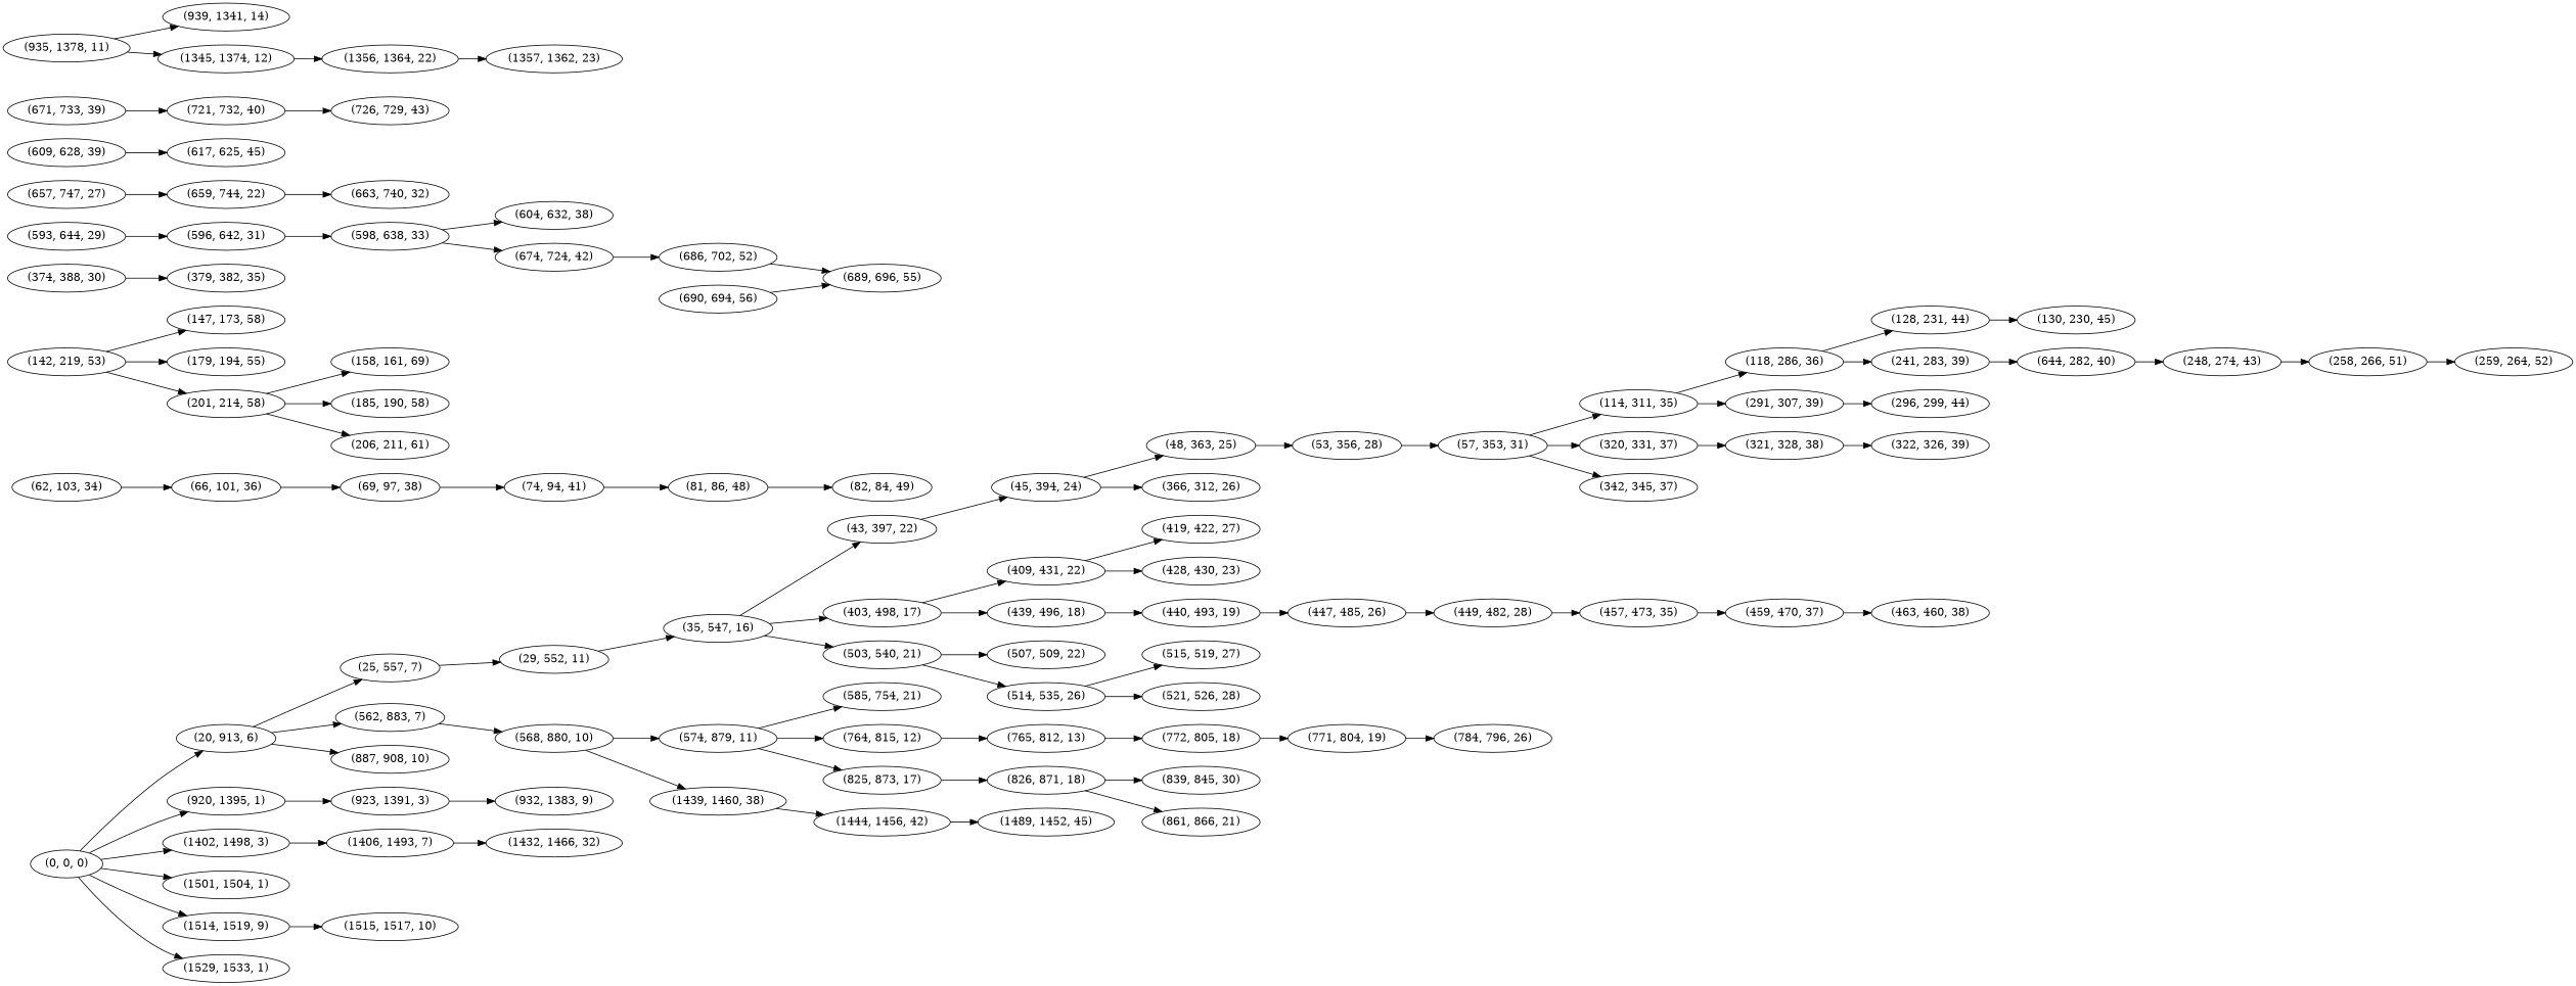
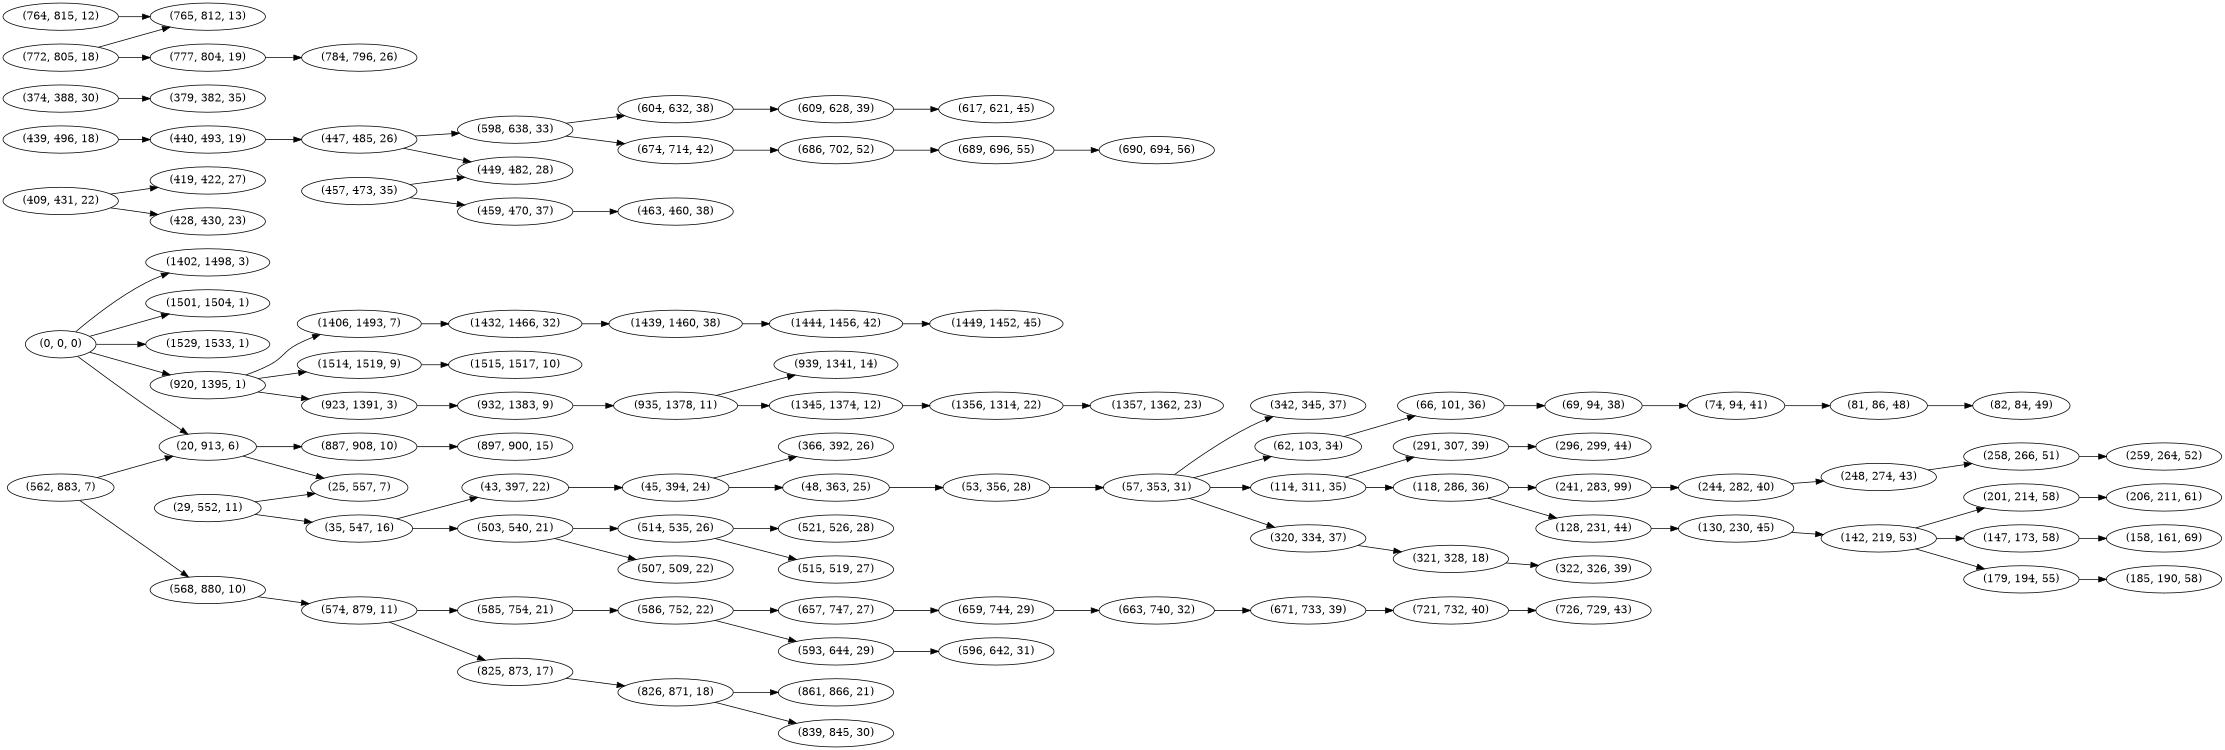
  digraph {
    rankdir=LR
    "(0, 0, 0)"
    "(20, 913, 6)"
    "(920, 1395, 1)"
    "(1402, 1498, 3)"
    "(1501, 1504, 1)"
    "(1514, 1519, 9)"
    "(1529, 1533, 1)"
    "(25, 557, 7)"
    "(562, 883, 7)"
    "(887, 908, 10)"
    "(923, 1391, 3)"
    "(1406, 1493, 7)"
    "(1515, 1517, 10)"
    "(29, 552, 11)"
    "(568, 880, 10)"
+   "(897, 900, 15)"
    "(35, 547, 16)"
    "(43, 397, 22)"
-   "(403, 498, 17)"
    "(503, 540, 21)"
    "(45, 394, 24)"
    "(409, 431, 22)"
    "(439, 496, 18)"
    "(507, 509, 22)"
    "(514, 535, 26)"
    "(48, 363, 25)"
-   "(366, 392, 26)" [label="(366, 312, 26)"]
+   "(366, 392, 26)"
    "(53, 356, 28)"
    "(57, 353, 31)"
    "(62, 103, 34)"
    "(114, 311, 35)"
-   "(320, 331, 37)"
+   "(320, 331, 37)" [label="(320, 334, 37)"]
    "(342, 345, 37)"
    "(66, 101, 36)"
    "(118, 286, 36)"
    "(291, 307, 39)"
-   "(321, 328, 38)"
-   "(69, 97, 38)"
+   "(321, 328, 38)" [label="(321, 328, 18)"]
+   "(69, 97, 38)" [label="(69, 94, 38)"]
    "(74, 94, 41)"
    "(81, 86, 48)"
    "(82, 84, 49)"
    "(128, 231, 44)"
-   "(241, 283, 39)"
+   "(241, 283, 39)" [label="(241, 283, 99)"]
    "(296, 299, 44)"
    "(130, 230, 45)"
-   "(244, 282, 40)" [label="(644, 282, 40)"]
+   "(244, 282, 40)"
    "(142, 219, 53)"
    "(147, 173, 58)"
    "(179, 194, 55)"
    "(201, 214, 58)"
    "(158, 161, 69)"
    "(185, 190, 58)"
    "(206, 211, 61)"
    "(248, 274, 43)"
    "(258, 266, 51)"
    "(259, 264, 52)"
    "(322, 326, 39)"
    "(374, 388, 30)"
    "(379, 382, 35)"
    "(419, 422, 27)"
    "(428, 430, 23)"
    "(440, 493, 19)"
    "(447, 485, 26)"
    "(449, 482, 28)"
    "(457, 473, 35)"
    "(459, 470, 37)"
    n67 [label="(463, 460, 38)"]
    "(515, 519, 27)"
    "(521, 526, 28)"
    "(574, 879, 11)"
    "(585, 754, 21)"
    "(764, 815, 12)"
    "(825, 873, 17)"
+   "(586, 752, 22)"
    "(765, 812, 13)"
    "(826, 871, 18)"
    "(593, 644, 29)"
    "(657, 747, 27)"
    "(596, 642, 31)"
-   "(659, 744, 29)" [label="(659, 744, 22)"]
+   "(659, 744, 29)"
    "(598, 638, 33)"
    "(604, 632, 38)"
-   "(674, 714, 42)" [label="(674, 724, 42)"]
+   "(674, 714, 42)"
    "(609, 628, 39)"
-   "(617, 621, 45)" [label="(617, 625, 45)"]
+   "(617, 621, 45)"
    "(663, 740, 32)"
    "(671, 733, 39)"
    "(721, 732, 40)"
    "(686, 702, 52)"
    "(726, 729, 43)"
    "(689, 696, 55)"
    "(690, 694, 56)"
    "(772, 805, 18)"
-   "(777, 804, 19)" [label="(771, 804, 19)"]
+   "(777, 804, 19)"
    "(784, 796, 26)"
    "(839, 845, 30)"
    "(861, 866, 21)"
    "(932, 1383, 9)"
    "(935, 1378, 11)"
    "(939, 1341, 14)"
    "(1345, 1374, 12)"
-   "(1356, 1364, 22)"
+   "(1356, 1364, 22)" [label="(1356, 1314, 22)"]
    "(1357, 1362, 23)"
    "(1432, 1466, 32)"
    "(1439, 1460, 38)"
    "(1444, 1456, 42)"
-   "(1449, 1452, 45)" [label="(1489, 1452, 45)"]
+   "(1449, 1452, 45)"
    "(0, 0, 0)" -> "(20, 913, 6)"
    "(0, 0, 0)" -> "(920, 1395, 1)"
    "(0, 0, 0)" -> "(1402, 1498, 3)"
    "(0, 0, 0)" -> "(1501, 1504, 1)"
-   "(0, 0, 0)" -> "(1514, 1519, 9)"
+   "(920, 1395, 1)" -> "(1514, 1519, 9)"
    "(0, 0, 0)" -> "(1529, 1533, 1)"
    "(20, 913, 6)" -> "(25, 557, 7)"
-   "(20, 913, 6)" -> "(562, 883, 7)"
+   "(562, 883, 7)" -> "(20, 913, 6)"
    "(20, 913, 6)" -> "(887, 908, 10)"
    "(920, 1395, 1)" -> "(923, 1391, 3)"
-   "(1402, 1498, 3)" -> "(1406, 1493, 7)"
+   "(920, 1395, 1)" -> "(1406, 1493, 7)"
    "(1514, 1519, 9)" -> "(1515, 1517, 10)"
-   "(25, 557, 7)" -> "(29, 552, 11)"
+   "(29, 552, 11)" -> "(25, 557, 7)"
    "(562, 883, 7)" -> "(568, 880, 10)"
+   "(887, 908, 10)" -> "(897, 900, 15)"
    "(923, 1391, 3)" -> "(932, 1383, 9)"
    "(1406, 1493, 7)" -> "(1432, 1466, 32)"
    "(29, 552, 11)" -> "(35, 547, 16)"
    "(568, 880, 10)" -> "(574, 879, 11)"
    "(35, 547, 16)" -> "(43, 397, 22)"
-   "(35, 547, 16)" -> "(403, 498, 17)"
    "(35, 547, 16)" -> "(503, 540, 21)"
    "(43, 397, 22)" -> "(45, 394, 24)"
-   "(403, 498, 17)" -> "(409, 431, 22)"
-   "(403, 498, 17)" -> "(439, 496, 18)"
    "(503, 540, 21)" -> "(507, 509, 22)"
    "(503, 540, 21)" -> "(514, 535, 26)"
    "(45, 394, 24)" -> "(48, 363, 25)"
    "(45, 394, 24)" -> "(366, 392, 26)"
    "(409, 431, 22)" -> "(419, 422, 27)"
    "(409, 431, 22)" -> "(428, 430, 23)"
    "(439, 496, 18)" -> "(440, 493, 19)"
    "(514, 535, 26)" -> "(515, 519, 27)"
    "(514, 535, 26)" -> "(521, 526, 28)"
    "(48, 363, 25)" -> "(53, 356, 28)"
    "(53, 356, 28)" -> "(57, 353, 31)"
+   "(57, 353, 31)" -> "(62, 103, 34)"
    "(57, 353, 31)" -> "(114, 311, 35)"
    "(57, 353, 31)" -> "(320, 331, 37)"
    "(57, 353, 31)" -> "(342, 345, 37)"
    "(62, 103, 34)" -> "(66, 101, 36)"
    "(114, 311, 35)" -> "(118, 286, 36)"
    "(114, 311, 35)" -> "(291, 307, 39)"
    "(320, 331, 37)" -> "(321, 328, 38)"
    "(66, 101, 36)" -> "(69, 97, 38)"
    "(118, 286, 36)" -> "(128, 231, 44)"
    "(118, 286, 36)" -> "(241, 283, 39)"
    "(291, 307, 39)" -> "(296, 299, 44)"
    "(321, 328, 38)" -> "(322, 326, 39)"
    "(69, 97, 38)" -> "(74, 94, 41)"
    "(74, 94, 41)" -> "(81, 86, 48)"
    "(81, 86, 48)" -> "(82, 84, 49)"
    "(128, 231, 44)" -> "(130, 230, 45)"
    "(241, 283, 39)" -> "(244, 282, 40)"
+   "(130, 230, 45)" -> "(142, 219, 53)"
    "(244, 282, 40)" -> "(248, 274, 43)"
    "(142, 219, 53)" -> "(147, 173, 58)"
    "(142, 219, 53)" -> "(179, 194, 55)"
    "(142, 219, 53)" -> "(201, 214, 58)"
-   "(201, 214, 58)" -> "(158, 161, 69)"
-   "(201, 214, 58)" -> "(185, 190, 58)"
+   "(147, 173, 58)" -> "(158, 161, 69)"
+   "(179, 194, 55)" -> "(185, 190, 58)"
    "(201, 214, 58)" -> "(206, 211, 61)"
    "(248, 274, 43)" -> "(258, 266, 51)"
    "(258, 266, 51)" -> "(259, 264, 52)"
    "(374, 388, 30)" -> "(379, 382, 35)"
    "(440, 493, 19)" -> "(447, 485, 26)"
    "(447, 485, 26)" -> "(449, 482, 28)"
-   "(449, 482, 28)" -> "(457, 473, 35)"
+   "(457, 473, 35)" -> "(449, 482, 28)"
    "(457, 473, 35)" -> "(459, 470, 37)"
    "(459, 470, 37)" -> n67
    "(574, 879, 11)" -> "(585, 754, 21)"
-   "(574, 879, 11)" -> "(764, 815, 12)"
    "(574, 879, 11)" -> "(825, 873, 17)"
+   "(585, 754, 21)" -> "(586, 752, 22)"
    "(764, 815, 12)" -> "(765, 812, 13)"
    "(825, 873, 17)" -> "(826, 871, 18)"
-   "(765, 812, 13)" -> "(772, 805, 18)"
+   "(586, 752, 22)" -> "(593, 644, 29)"
+   "(586, 752, 22)" -> "(657, 747, 27)"
+   "(772, 805, 18)" -> "(765, 812, 13)"
    "(826, 871, 18)" -> "(839, 845, 30)"
    "(826, 871, 18)" -> "(861, 866, 21)"
    "(593, 644, 29)" -> "(596, 642, 31)"
    "(657, 747, 27)" -> "(659, 744, 29)"
-   "(596, 642, 31)" -> "(598, 638, 33)"
+   "(447, 485, 26)" -> "(598, 638, 33)"
    "(659, 744, 29)" -> "(663, 740, 32)"
    "(598, 638, 33)" -> "(604, 632, 38)"
    "(598, 638, 33)" -> "(674, 714, 42)"
+   "(604, 632, 38)" -> "(609, 628, 39)"
    "(674, 714, 42)" -> "(686, 702, 52)"
    "(609, 628, 39)" -> "(617, 621, 45)"
+   "(663, 740, 32)" -> "(671, 733, 39)"
    "(671, 733, 39)" -> "(721, 732, 40)"
    "(721, 732, 40)" -> "(726, 729, 43)"
    "(686, 702, 52)" -> "(689, 696, 55)"
-   "(690, 694, 56)" -> "(689, 696, 55)"
+   "(689, 696, 55)" -> "(690, 694, 56)"
    "(772, 805, 18)" -> "(777, 804, 19)"
    "(777, 804, 19)" -> "(784, 796, 26)"
+   "(932, 1383, 9)" -> "(935, 1378, 11)"
    "(935, 1378, 11)" -> "(939, 1341, 14)"
    "(935, 1378, 11)" -> "(1345, 1374, 12)"
    "(1345, 1374, 12)" -> "(1356, 1364, 22)"
    "(1356, 1364, 22)" -> "(1357, 1362, 23)"
-   "(568, 880, 10)" -> "(1439, 1460, 38)"
+   "(1432, 1466, 32)" -> "(1439, 1460, 38)"
    "(1439, 1460, 38)" -> "(1444, 1456, 42)"
    "(1444, 1456, 42)" -> "(1449, 1452, 45)"
  }
